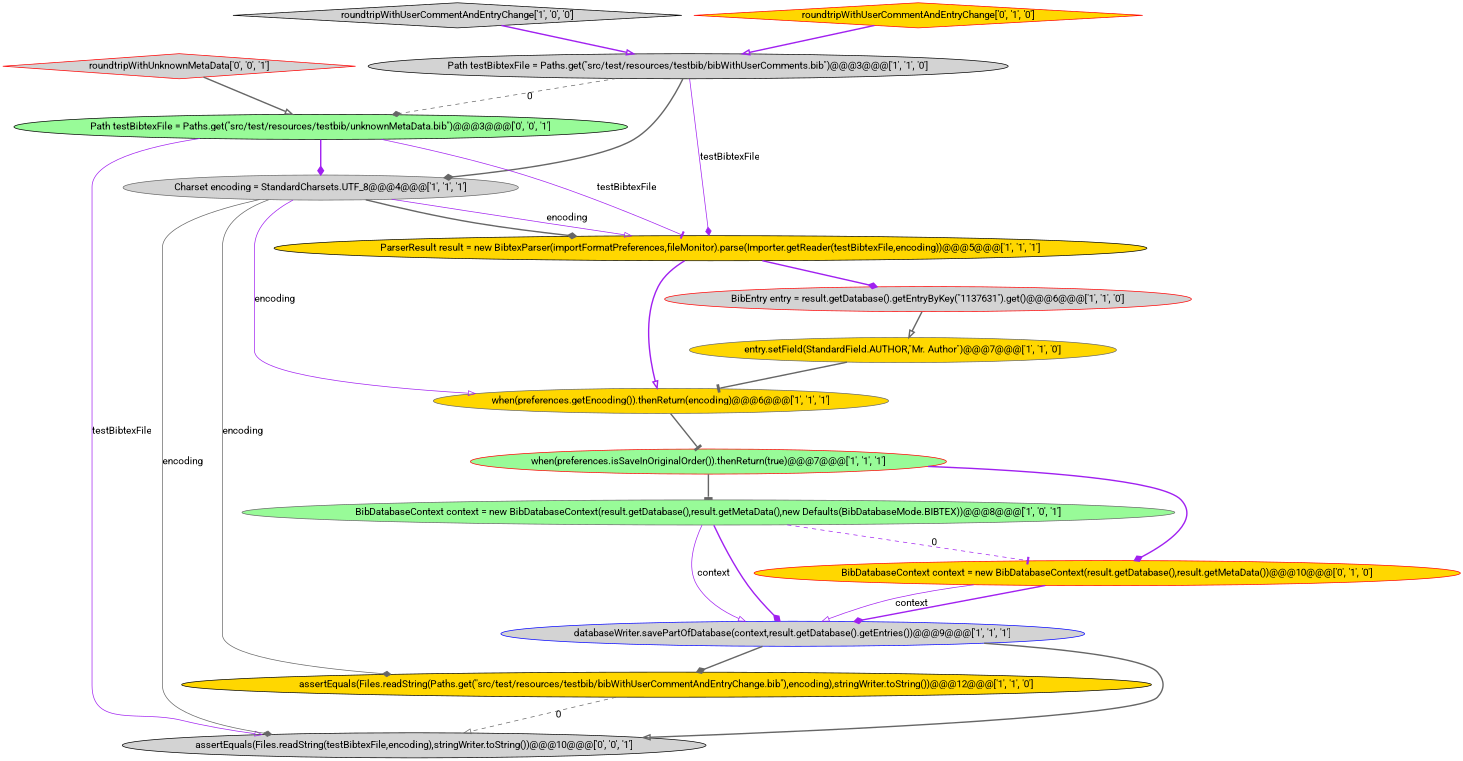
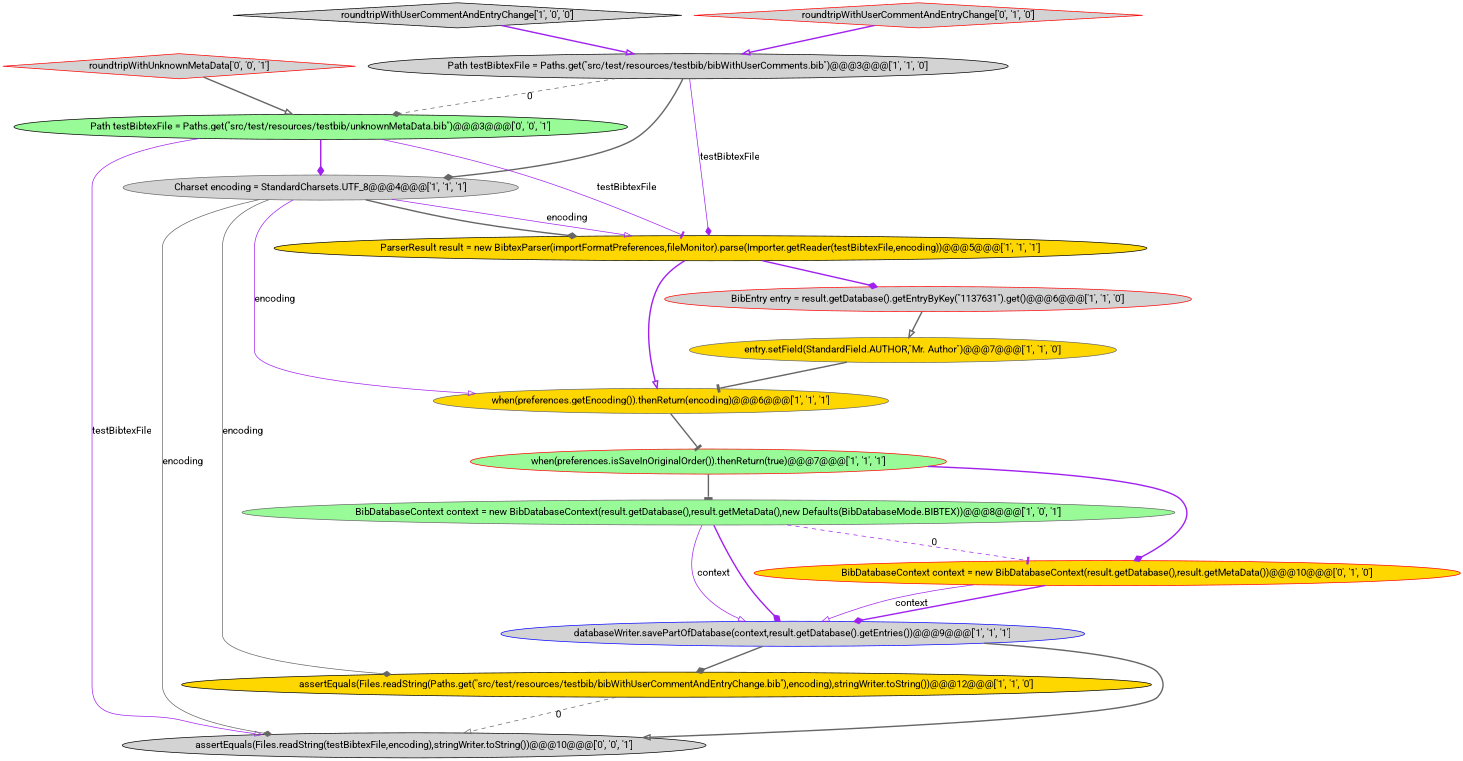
  digraph {
    fontname=Roboto
    node [fillcolor=lightgrey shape=ellipse style=filled color=black fontname=Roboto]
    edge [style=bold color=purple arrowhead=onormal fontname=Roboto]
    n1 [label="roundtripWithUserCommentAndEntryChange['1', '0', '0']" shape=diamond]
    n2 [label="Path testBibtexFile = Paths.get(\"src/test/resources/testbib/bibWithUserComments.bib\")@@@3@@@['1', '1', '0']"]
    n3 [fillcolor=gold label="ParserResult result = new BibtexParser(importFormatPreferences,fileMonitor).parse(Importer.getReader(testBibtexFile,encoding))@@@5@@@['1', '1', '1']"]
    n4 [fillcolor=gold label="when(preferences.getEncoding()).thenReturn(encoding)@@@6@@@['1', '1', '1']" color=gray40]
    n5 [label="BibEntry entry = result.getDatabase().getEntryByKey(\"1137631\").get()@@@6@@@['1', '1', '0']" color=red]
    n6 [label="roundtripWithUnknownMetaData['0', '0', '1']" shape=diamond color=red]
    n7 [fillcolor=palegreen label="Path testBibtexFile = Paths.get(\"src/test/resources/testbib/unknownMetaData.bib\")@@@3@@@['0', '0', '1']"]
    n8 [label="Charset encoding = StandardCharsets.UTF_8@@@4@@@['1', '1', '1']" color=gray40]
-   n9 [fillcolor=gold label="roundtripWithUserCommentAndEntryChange['0', '1', '0']" shape=diamond color=red]
+   n9 [label="roundtripWithUserCommentAndEntryChange['0', '1', '0']" shape=diamond color=red]
    n10 [fillcolor=palegreen label="when(preferences.isSaveInOriginalOrder()).thenReturn(true)@@@7@@@['1', '1', '1']" color=red]
    n11 [label="assertEquals(Files.readString(testBibtexFile,encoding),stringWriter.toString())@@@10@@@['0', '0', '1']"]
    n12 [fillcolor=gold label="assertEquals(Files.readString(Paths.get(\"src/test/resources/testbib/bibWithUserCommentAndEntryChange.bib\"),encoding),stringWriter.toString())@@@12@@@['1', '1', '0']"]
    n13 [fillcolor=palegreen label="BibDatabaseContext context = new BibDatabaseContext(result.getDatabase(),result.getMetaData(),new Defaults(BibDatabaseMode.BIBTEX))@@@8@@@['1', '0', '1']" color=gray40]
    n14 [fillcolor=gold label="BibDatabaseContext context = new BibDatabaseContext(result.getDatabase(),result.getMetaData())@@@10@@@['0', '1', '0']" color=red]
    n15 [label="databaseWriter.savePartOfDatabase(context,result.getDatabase().getEntries())@@@9@@@['1', '1', '1']" color=blue]
    n16 [fillcolor=gold label="entry.setField(StandardField.AUTHOR,\"Mr. Author\")@@@7@@@['1', '1', '0']" color=gray40]
    n1 -> n2
    n2 -> n3 [label=testBibtexFile style=solid arrowhead=diamond]
    n2 -> n7 [label=0 style=dashed color=gray40 arrowhead=diamond]
    n2 -> n8 [color=gray40 arrowhead=diamond]
    n3 -> n4
    n3 -> n5 [arrowhead=diamond]
    n4 -> n10 [color=gray40 arrowhead=tee]
    n5 -> n16 [color=gray40]
    n6 -> n7 [color=gray40]
    n7 -> n3 [label=testBibtexFile style=solid arrowhead=tee]
    n7 -> n8 [arrowhead=diamond]
    n7 -> n11 [label=testBibtexFile style=solid]
    n8 -> n3 [label=encoding style=solid]
    n8 -> n3 [color=gray40 arrowhead=diamond]
    n8 -> n4 [label=encoding style=solid]
    n8 -> n11 [label=encoding style=solid color=gray40 arrowhead=diamond]
    n8 -> n12 [label=encoding style=solid color=gray40 arrowhead=diamond]
    n9 -> n2
    n10 -> n13 [color=gray40 arrowhead=tee]
    n10 -> n14 [arrowhead=diamond]
    n12 -> n11 [label=0 style=dashed color=gray40]
    n13 -> n14 [label=0 style=dashed arrowhead=tee]
    n13 -> n15 [arrowhead=diamond]
    n13 -> n15 [label=context style=solid]
    n14 -> n15 [arrowhead=diamond]
    n14 -> n15 [label=context style=solid]
    n15 -> n11 [color=gray40]
    n15 -> n12 [color=gray40 arrowhead=diamond]
    n16 -> n4 [color=gray40 arrowhead=tee]
  }
